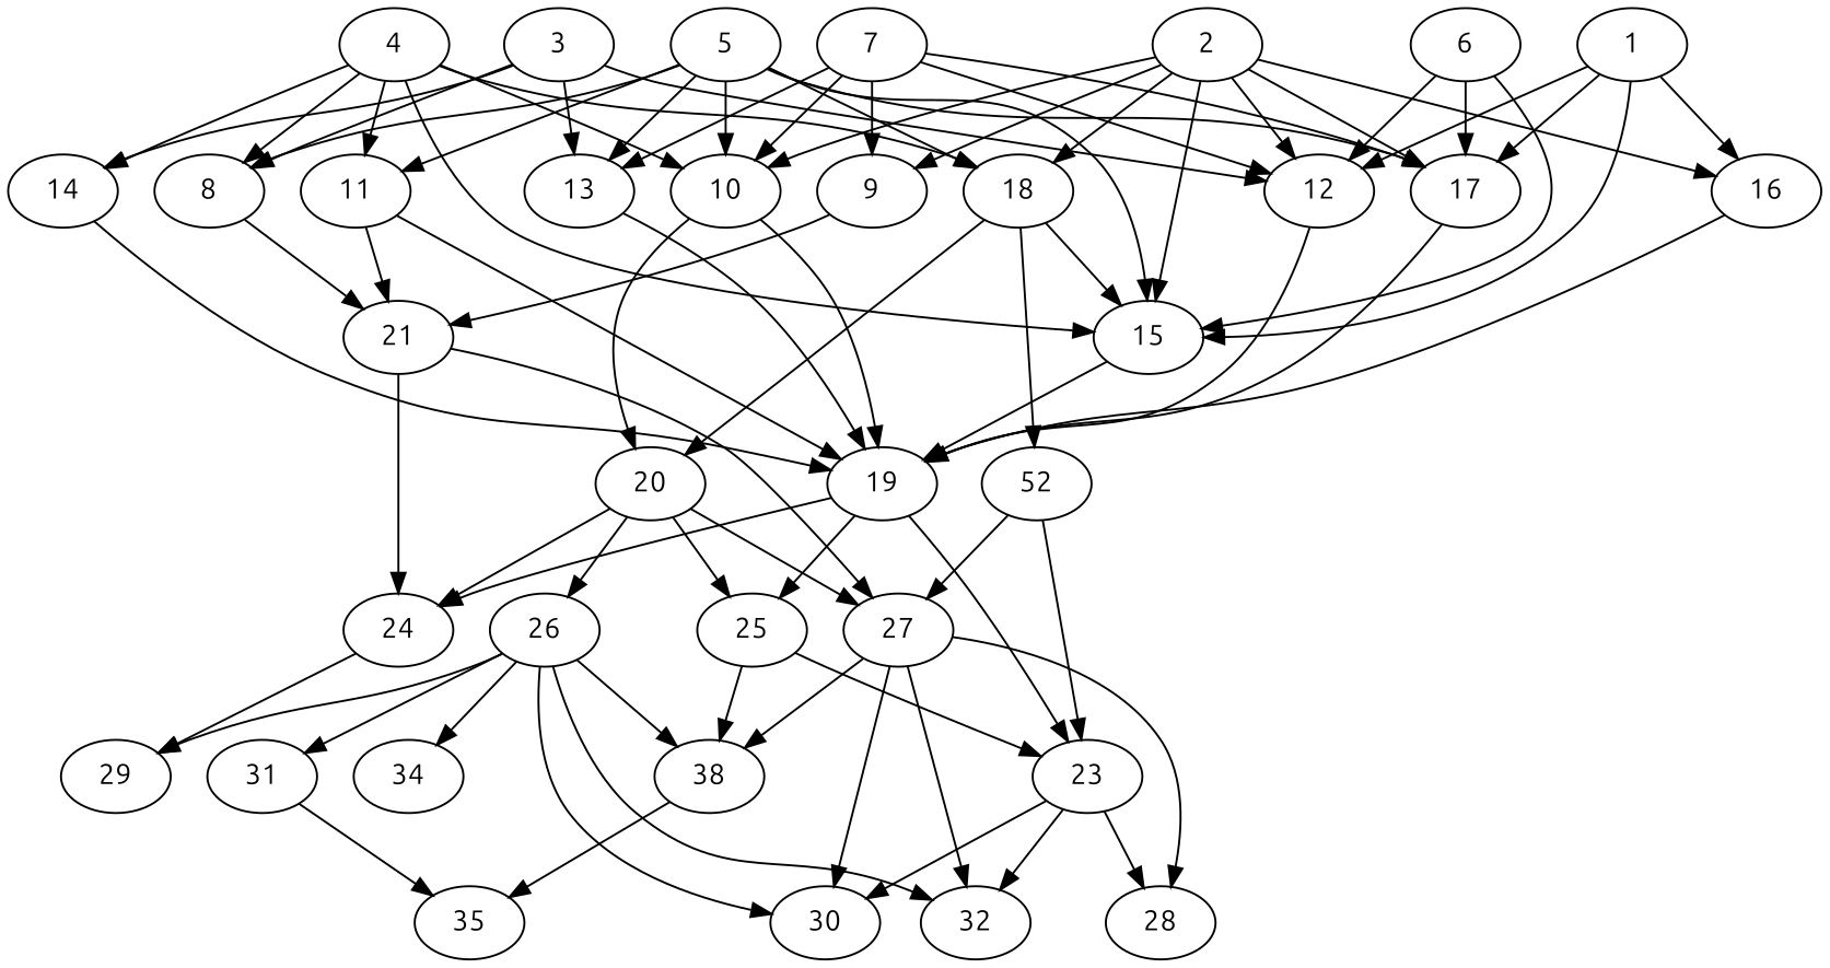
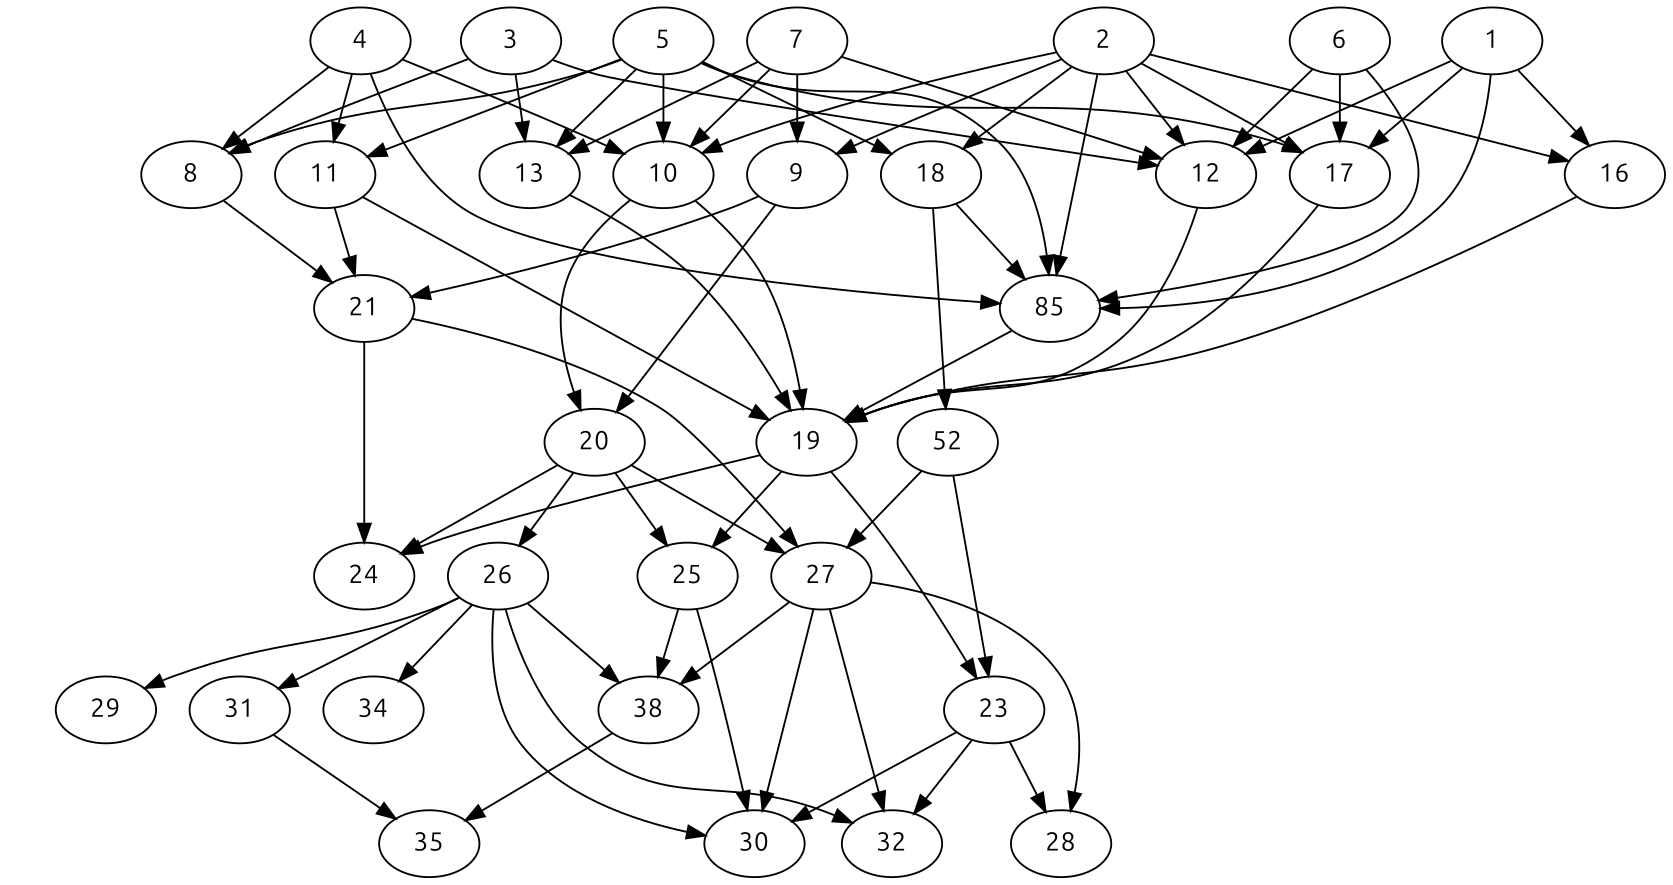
  digraph {
    fontname=Ubuntu
    node [alpha=0.12 fontname=Ubuntu]
    edge [fontname=Ubuntu]
    1 [alpha=0.07 expect_size=37876736]
    12 [alpha=0.18 expect_size=49108992]
-   15 [alpha=0.03 expect_size=34621440]
+   15 [alpha=0.03 expect_size=34621440 label=85]
    16 [alpha=0.13 expect_size=5661696]
    17 [expect_size=22648832]
    19 [expect_size=22310912]
    24 [expect_size=14149632]
    25 [alpha=0.07 expect_size=50164736]
    23 [alpha=0.17 expect_size=14093312]
    2 [expect_size=49095680]
    9 [alpha=0.18 expect_size=8044544]
    10 [alpha=0.06 expect_size=12564480]
    18 [alpha=0.18 expect_size=25360384]
    21 [alpha=0.02 expect_size=30673920]
    20 [alpha=0.11 expect_size=17568768]
    n16 [alpha=0.13 expect_size=18744320 label=52]
    27 [alpha=0.03 expect_size=41800704]
    26 [alpha=0.07 expect_size=10328064]
    3 [alpha=0.17 expect_size=36919296]
    8 [alpha=0.19 expect_size=40916992]
    13 [alpha=0.00 expect_size=31299584]
-   14 [alpha=0.15 expect_size=25362432]
    4 [alpha=0.04 expect_size=31250432]
    11 [alpha=0.15 expect_size=31606784]
    5 [alpha=0.08 expect_size=6899712]
    6 [alpha=0.07 expect_size=16003072]
    7 [alpha=0.01 expect_size=41754624]
    29 [alpha=0.06 expect_size=19519488]
    28 [alpha=0.14 expect_size=23341056]
    30 [alpha=0.01 expect_size=48964608]
    32 [expect_size=32263168]
    n32 [alpha=0.08 expect_size=15418368 label=38]
    31 [alpha=0.07 expect_size=26605568]
    34 [expect_size=7747584]
    35 [alpha=0.09 expect_size=35259392]
    1 -> 12
    1 -> 15
    1 -> 16
    1 -> 17
    12 -> 19
    15 -> 19
    16 -> 19
    17 -> 19
    19 -> 24
    19 -> 25
    19 -> 23
-   24 -> 29
-   25 -> 23
+   25 -> 30
    25 -> n32
    23 -> 28
    23 -> 30
    23 -> 32
    2 -> 12
    2 -> 15
    2 -> 16
    2 -> 17
    2 -> 9
    2 -> 10
    2 -> 18
    9 -> 21
-   18 -> 20
+   9 -> 20
    10 -> 19
    10 -> 20
    18 -> 15
    18 -> n16
    21 -> 24
    21 -> 27
    20 -> 24
    20 -> 25
    20 -> 27
    20 -> 26
    n16 -> 23
    n16 -> 27
    27 -> 28
    27 -> 30
    27 -> 32
    27 -> n32
    26 -> 29
    26 -> 30
    26 -> 32
    26 -> n32
    26 -> 31
    26 -> 34
    3 -> 12
    3 -> 8
    3 -> 13
-   3 -> 14
    8 -> 21
    13 -> 19
-   14 -> 19
    4 -> 15
    4 -> 10
-   4 -> 18
    4 -> 8
-   4 -> 14
    4 -> 11
    11 -> 19
    11 -> 21
    5 -> 15
    5 -> 17
    5 -> 10
    5 -> 18
    5 -> 8
    5 -> 13
    5 -> 11
    6 -> 12
    6 -> 15
    6 -> 17
    7 -> 12
-   7 -> 17
    7 -> 9
    7 -> 10
    7 -> 13
    n32 -> 35
    31 -> 35
  }
